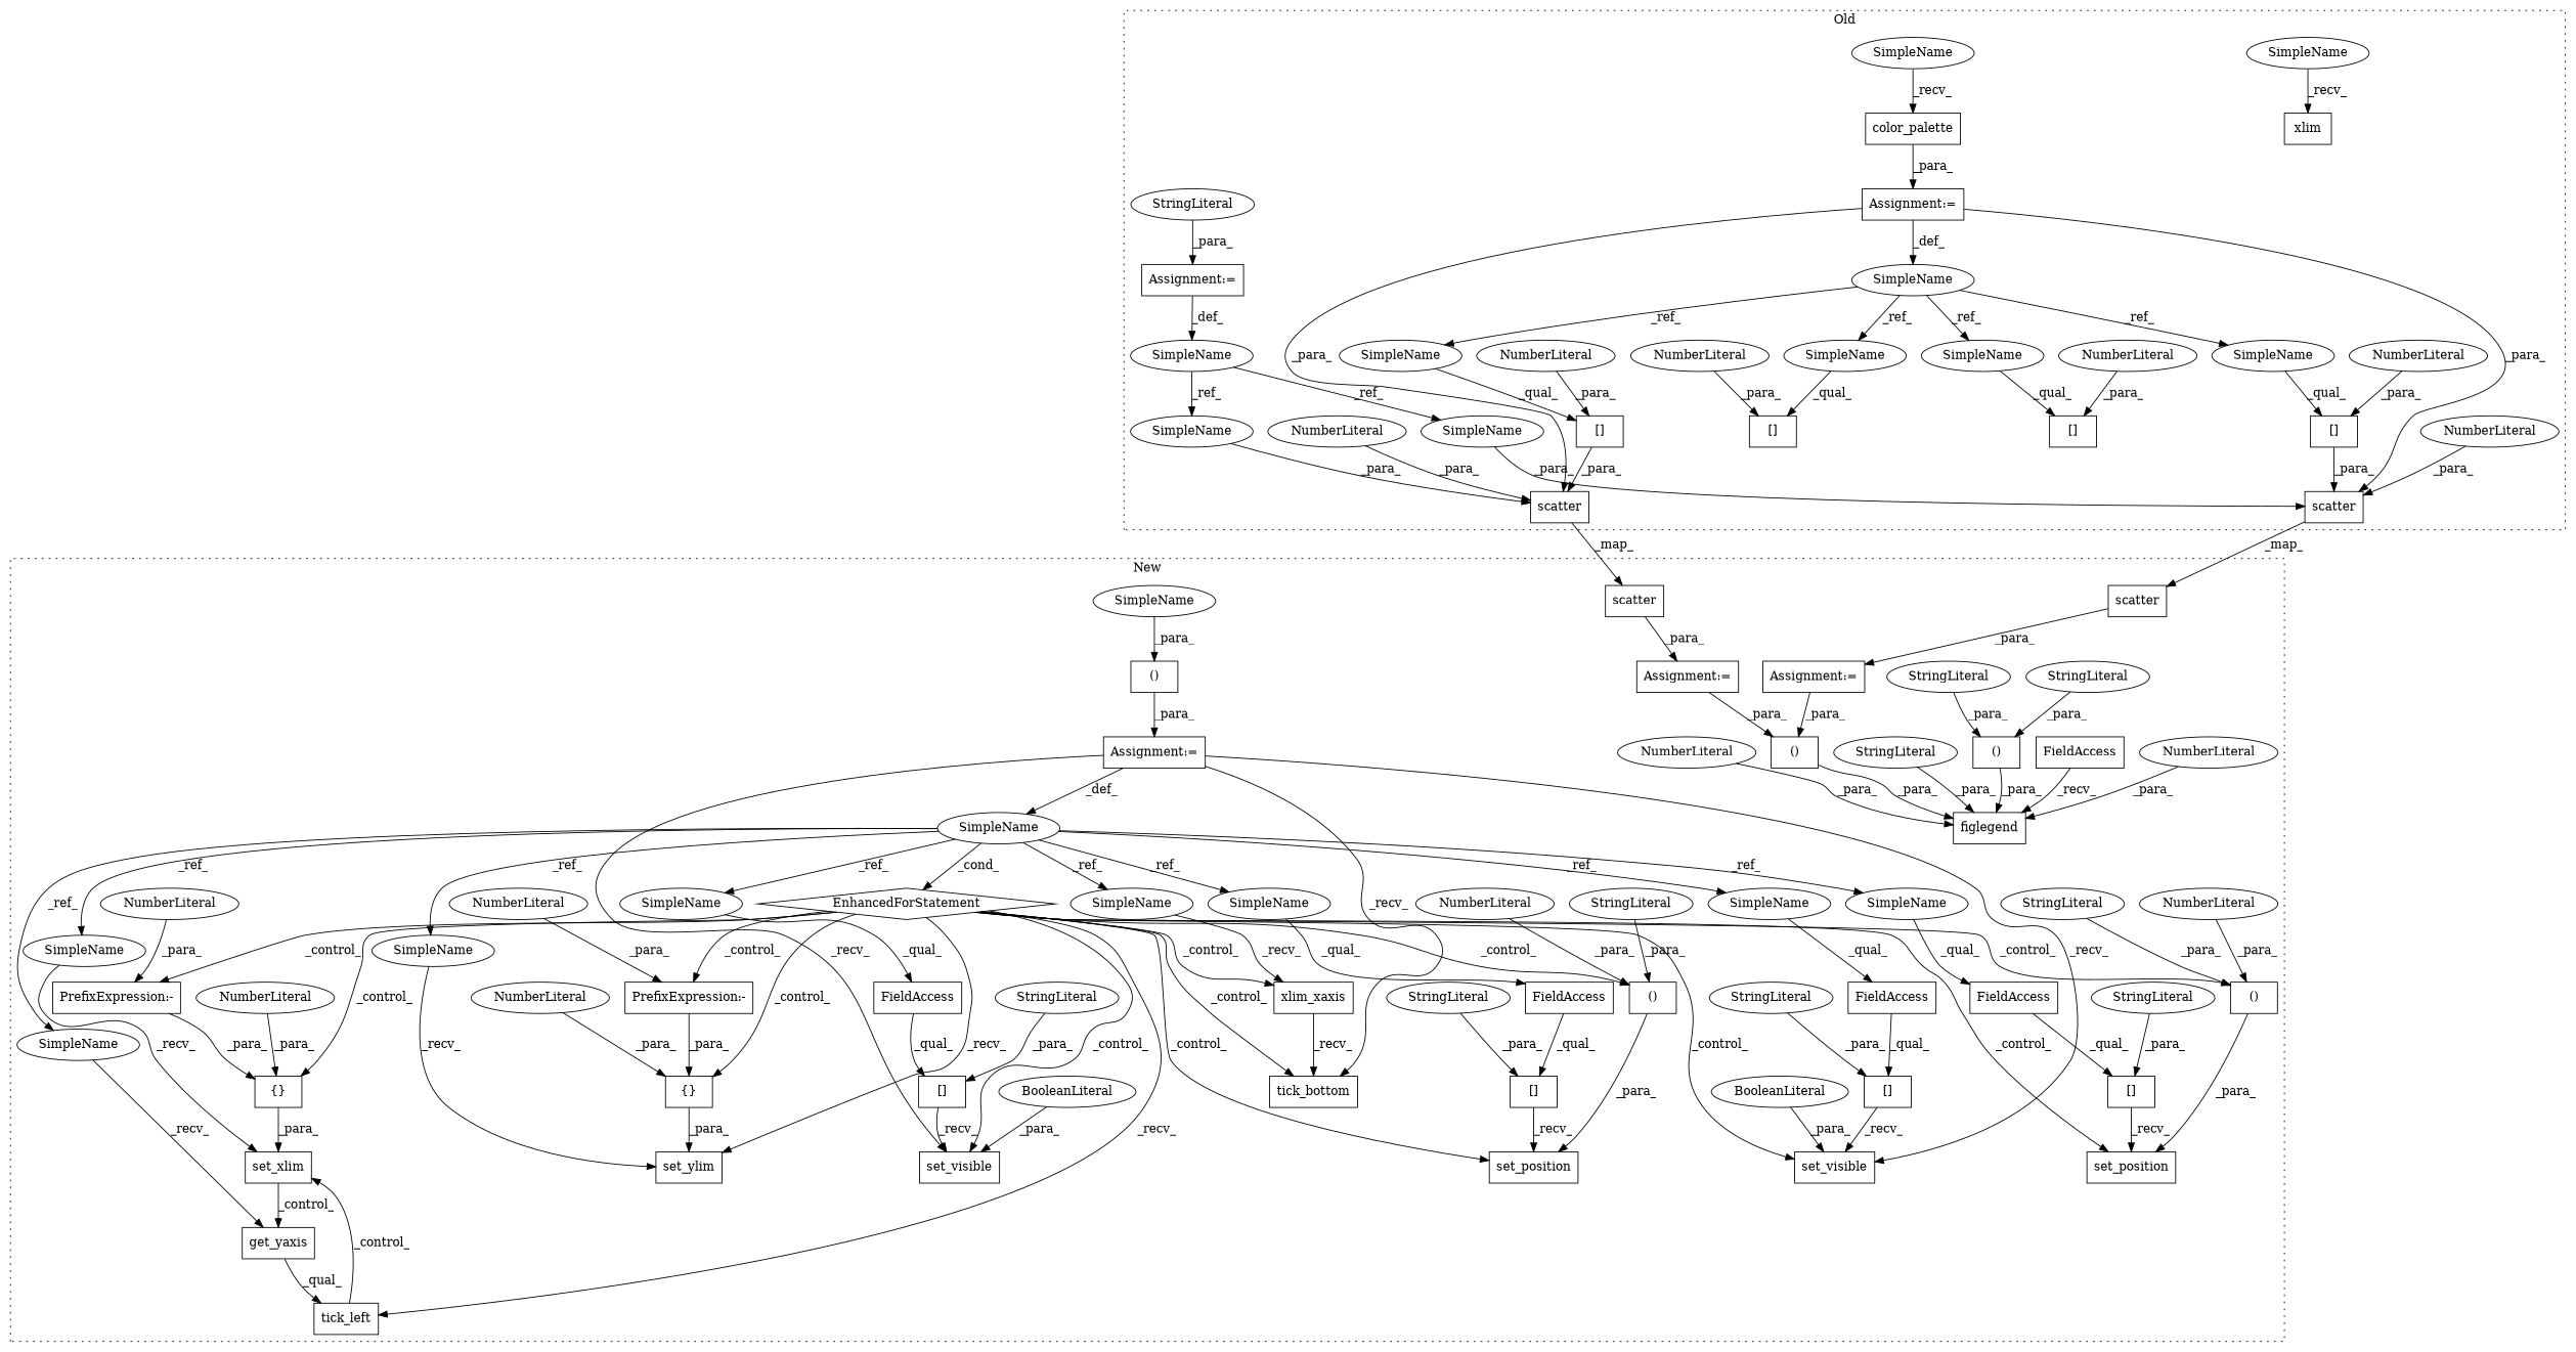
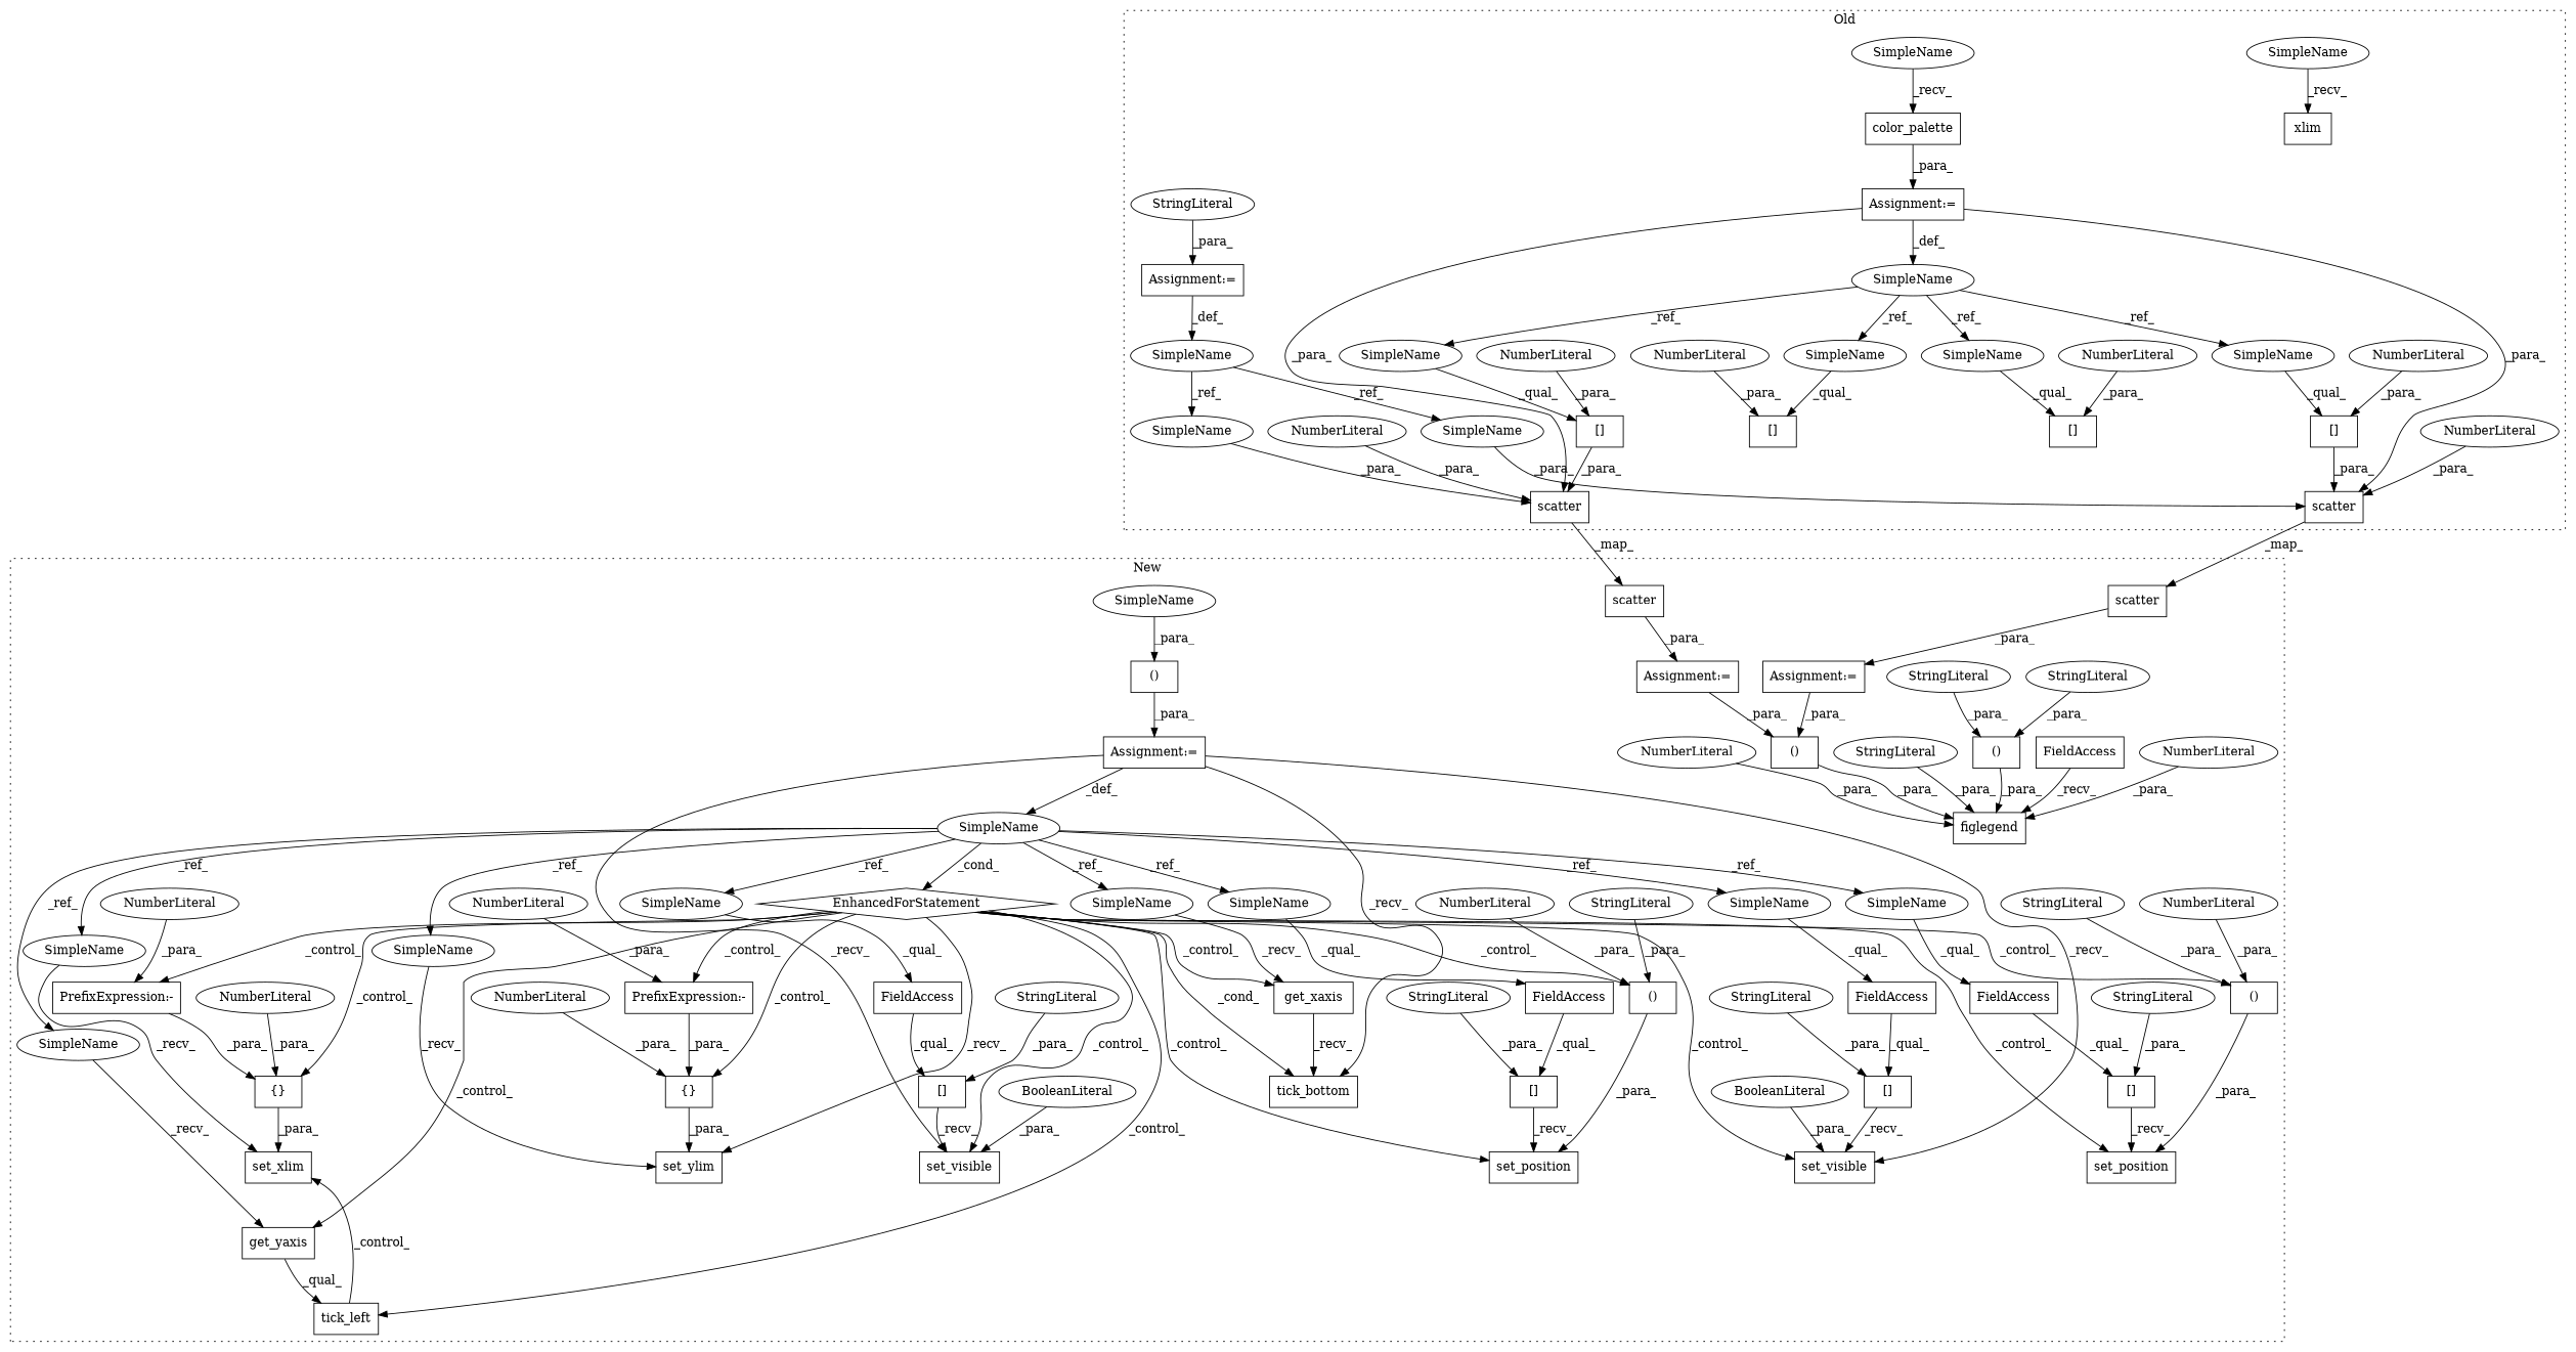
  digraph {
    node [a=42 l=1 s=1422 shape=ellipse]
    n1 [a=32 l=5 label=xlim s=481 shape=box]
    n2 [a=32 l=15 label=color_palette s=536 shape=box]
    n3 [a=2 l="8,1" label="[]" s="1021,1030" shape=box]
    n4 [a=34 label=NumberLiteral s=1029]
    n5 [a=2 l="8,1" label="[]" s="1155,1164" shape=box]
    n6 [a=34 label=NumberLiteral s=1163]
    n7 [a=2 l="8,1" label="[]" s="1514,1523" shape=box]
    n8 [a=34 label=NumberLiteral s=1522]
    n9 [l=7 label=SimpleName s=520]
    n10 [a=7 label="Assignment:=" s=527 shape=box]
    n11 [a=2 l="8,1" label="[]" s="1352,1361" shape=box]
    n12 [a=34 label=NumberLiteral s=1360]
    n13 [a=32 l="8,1" label=scatter s="1047,1170" shape=box]
    n14 [a=34 l=4 label=NumberLiteral s=1166]
    n15 [a=32 l="8,1" label=scatter s="913,1036" shape=box]
    n16 [a=34 l=4 label=NumberLiteral s=1032]
    n17 [l=12 label=SimpleName s=492]
    n18 [a=7 label="Assignment:=" s=504 shape=box]
    n19 [a=45 l=9 label=StringLiteral s=505]
    n20 [l=7 label=SimpleName s=473]
    n21 [l=7 label=SimpleName s=528]
    n22 [l=7 label=SimpleName s=1514]
    n23 [l=7 label=SimpleName s=1021]
    n24 [l=7 label=SimpleName s=1352]
    n25 [l=7 label=SimpleName s=1155]
    n26 [l=12 label=SimpleName s=1008]
    n27 [l=12 label=SimpleName s=1142]
-   n28 [a=32 l=11 label=xlim_xaxis s=1543 shape=box]
+   n28 [a=32 l=11 label=get_xaxis s=1543 shape=box]
    n29 [a=106 l=19 label="()" shape=box]
    n30 [a=32 l="20,2" label=set_position s="1702,1746" shape=box]
    n31 [a=106 l=24 label="()" s=1722 shape=box]
    n32 [a=32 l="20,2" label=set_position s="1628,1672" shape=box]
    n33 [a=106 l=24 label="()" s=1648 shape=box]
    n34 [a=4 l="1,1" label="{}" s="1813,1818" shape=box]
    n35 [a=34 l=2 label=NumberLiteral s=1744]
    n36 [a=34 label=NumberLiteral s=1817]
    n37 [a=2 l="10,1" label="[]" s="1682,1700" shape=box]
    n38 [a=34 l=2 label=NumberLiteral s=1670]
    n39 [a=2 l="10,1" label="[]" s="1452,1467" shape=box]
    n40 [a=4 l="1,1" label="{}" s="1777,1782" shape=box]
    n41 [a=2 l="10,1" label="[]" s="1610,1626" shape=box]
    n42 [a=34 label=NumberLiteral s=1781]
    n43 [a=2 l="10,1" label="[]" s="1495,1512" shape=box]
    n44 [a=32 l=11 label=tick_left s=1591 shape=box]
    n45 [a=70 l="53,3" label=EnhancedForStatement s="1355,1441" shape=diamond]
    n46 [l=2 label=SimpleName s=1412]
    n47 [a=32 l="12,1" label=set_visible s="1514,1531" shape=box]
    n48 [a=9 l=5 label=BooleanLiteral s=1526]
    n49 [a=32 l="12,1" label=set_visible s="1469,1486" shape=box]
    n50 [a=9 l=5 label=BooleanLiteral s=1481]
    n51 [a=32 l="9,1" label=set_xlim s="1759,1783" shape=box]
    n52 [a=32 l=11 label=get_yaxis s=1579 shape=box]
    n53 [a=22 l=9 label=FieldAccess s=1682 shape=box]
    n54 [a=32 l="9,1" label=set_ylim s="1795,1819" shape=box]
    n55 [a=22 l=9 label=FieldAccess s=1610 shape=box]
    n56 [a=22 l=9 label=FieldAccess s=1452 shape=box]
    n57 [a=22 l=9 label=FieldAccess s=1495 shape=box]
    n58 [a=45 l=5 label=StringLiteral s=1462]
    n59 [a=45 l=6 label=StringLiteral s=1620]
    n60 [a=38 label="PrefixExpression:-" s=1814 shape=box]
    n61 [a=34 label=NumberLiteral s=1815]
    n62 [a=45 l=8 label=StringLiteral s=1692]
    n63 [a=38 label="PrefixExpression:-" s=1778 shape=box]
    n64 [a=34 label=NumberLiteral s=1779]
    n65 [a=7 l="53,3" label="Assignment:=" s="1355,1441" shape=box]
    n66 [a=45 l=9 label=StringLiteral s=1722]
    n67 [a=45 l=9 label=StringLiteral s=1648]
    n68 [a=45 l=7 label=StringLiteral s=1505]
    n69 [a=32 l=13 label=tick_bottom s=1555 shape=box]
    n70 [a=32 l="8,1" label=scatter s="917,1011" shape=box]
    n71 [a=106 l=17 label="()" s=1865 shape=box]
    n72 [a=32 l="8,1" label=scatter s="809,903" shape=box]
    n73 [a=7 label="Assignment:=" s=804 shape=box]
    n74 [a=7 label="Assignment:=" s=912 shape=box]
    n75 [a=32 l="15,1" label=figlegend s="1850,1944" shape=box]
    n76 [a=106 l=33 label="()" s=1889 shape=box]
    n77 [a=34 label=NumberLiteral s=1939]
    n78 [a=34 l=3 label=NumberLiteral s=1941]
    n79 [a=22 l=10 label=FieldAccess s=1832 shape=box]
    n80 [a=45 l=10 label=StringLiteral s=1912]
    n81 [a=45 l=10 label=StringLiteral s=1889]
    n82 [a=45 l=14 label=StringLiteral s=1924]
    n83 [l=3 label=SimpleName]
    n84 [l=2 label=SimpleName s=1756]
    n85 [l=2 label=SimpleName s=1540]
    n86 [l=2 label=SimpleName s=1495]
    n87 [l=2 label=SimpleName s=1610]
    n88 [l=2 label=SimpleName s=1792]
    n89 [l=2 label=SimpleName s=1682]
    n90 [l=2 label=SimpleName s=1452]
    n91 [l=2 label=SimpleName s=1576]
    subgraph cluster_1 {
      label=Old
      style=dotted
      n1
      n2
      n3
      n4
      n5
      n6
      n7
      n8
      n9
      n10
      n11
      n12
      n13
      n14
      n15
      n16
      n17
      n18
      n19
      n20
      n21
      n22
      n23
      n24
      n25
      n26
      n27
    }
    subgraph cluster_2 {
      label=New
      style=dotted
      n28
      n29
      n30
      n31
      n32
      n33
      n34
      n35
      n36
      n37
      n38
      n39
      n40
      n41
      n42
      n43
      n44
      n45
      n46
      n47
      n48
      n49
      n50
      n51
      n52
      n53
      n54
      n55
      n56
      n57
      n58
      n59
      n60
      n61
      n62
      n63
      n64
      n65
      n66
      n67
      n68
      n69
      n70
      n71
      n72
      n73
      n74
      n75
      n76
      n77
      n78
      n79
      n80
      n81
      n82
      n83
      n84
      n85
      n86
      n87
      n88
      n89
      n90
      n91
    }
    n2 -> n10 [label=_para_]
    n3 -> n15 [label=_para_]
    n4 -> n3 [label=_para_]
    n5 -> n13 [label=_para_]
    n6 -> n5 [label=_para_]
    n8 -> n7 [label=_para_]
    n9 -> n22 [label=_ref_]
    n9 -> n23 [label=_ref_]
    n9 -> n24 [label=_ref_]
    n9 -> n25 [label=_ref_]
    n10 -> n9 [label=_def_]
    n10 -> n13 [label=_para_]
    n10 -> n15 [label=_para_]
    n12 -> n11 [label=_para_]
    n13 -> n70 [label=_map_]
    n14 -> n13 [label=_para_]
    n15 -> n72 [label=_map_]
    n16 -> n15 [label=_para_]
    n17 -> n26 [label=_ref_]
    n17 -> n27 [label=_ref_]
    n18 -> n17 [label=_def_]
    n19 -> n18 [label=_para_]
    n20 -> n1 [label=_recv_]
    n21 -> n2 [label=_recv_]
    n22 -> n7 [label=_qual_]
    n23 -> n3 [label=_qual_]
    n24 -> n11 [label=_qual_]
    n25 -> n5 [label=_qual_]
    n26 -> n15 [label=_para_]
    n27 -> n13 [label=_para_]
    n28 -> n69 [label=_recv_]
    n29 -> n65 [label=_para_]
    n31 -> n30 [label=_para_]
    n33 -> n32 [label=_para_]
    n34 -> n54 [label=_para_]
    n35 -> n31 [label=_para_]
    n36 -> n34 [label=_para_]
    n37 -> n30 [label=_recv_]
    n38 -> n33 [label=_para_]
    n39 -> n49 [label=_recv_]
    n40 -> n51 [label=_para_]
    n41 -> n32 [label=_recv_]
    n42 -> n40 [label=_para_]
    n43 -> n47 [label=_recv_]
    n44 -> n51 [label=_control_]
    n45 -> n28 [label=_control_]
    n45 -> n30 [label=_control_]
    n45 -> n31 [label=_control_]
    n45 -> n32 [label=_control_]
    n45 -> n33 [label=_control_]
    n45 -> n34 [label=_control_]
    n45 -> n40 [label=_control_]
-   n45 -> n44 [label=_recv_]
+   n45 -> n44 [label=_control_]
    n45 -> n47 [label=_control_]
    n45 -> n49 [label=_control_]
-   n51 -> n52 [label=_control_]
+   n45 -> n52 [label=_control_]
    n45 -> n54 [label=_recv_]
    n45 -> n60 [label=_control_]
    n45 -> n63 [label=_control_]
-   n45 -> n69 [label=_control_]
+   n45 -> n69 [label=_cond_]
    n46 -> n45 [label=_cond_]
    n46 -> n84 [label=_ref_]
    n46 -> n85 [label=_ref_]
    n46 -> n86 [label=_ref_]
    n46 -> n87 [label=_ref_]
    n46 -> n88 [label=_ref_]
    n46 -> n89 [label=_ref_]
    n46 -> n90 [label=_ref_]
    n46 -> n91 [label=_ref_]
    n48 -> n47 [label=_para_]
    n50 -> n49 [label=_para_]
    n52 -> n44 [label=_qual_]
    n53 -> n37 [label=_qual_]
    n55 -> n41 [label=_qual_]
    n56 -> n39 [label=_qual_]
    n57 -> n43 [label=_qual_]
    n58 -> n39 [label=_para_]
    n59 -> n41 [label=_para_]
    n60 -> n34 [label=_para_]
    n61 -> n60 [label=_para_]
    n62 -> n37 [label=_para_]
    n63 -> n40 [label=_para_]
    n64 -> n63 [label=_para_]
    n65 -> n46 [label=_def_]
    n65 -> n47 [label=_recv_]
    n65 -> n49 [label=_recv_]
    n65 -> n69 [label=_recv_]
    n66 -> n31 [label=_para_]
    n67 -> n33 [label=_para_]
    n68 -> n43 [label=_para_]
    n70 -> n74 [label=_para_]
    n71 -> n75 [label=_para_]
    n72 -> n73 [label=_para_]
    n73 -> n71 [label=_para_]
    n74 -> n71 [label=_para_]
    n76 -> n75 [label=_para_]
    n77 -> n75 [label=_para_]
    n78 -> n75 [label=_para_]
    n79 -> n75 [label=_recv_]
    n80 -> n76 [label=_para_]
    n81 -> n76 [label=_para_]
    n82 -> n75 [label=_para_]
    n83 -> n29 [label=_para_]
    n84 -> n51 [label=_recv_]
    n85 -> n28 [label=_recv_]
    n86 -> n57 [label=_qual_]
    n87 -> n55 [label=_qual_]
    n88 -> n54 [label=_recv_]
    n89 -> n53 [label=_qual_]
    n90 -> n56 [label=_qual_]
    n91 -> n52 [label=_recv_]
  }
